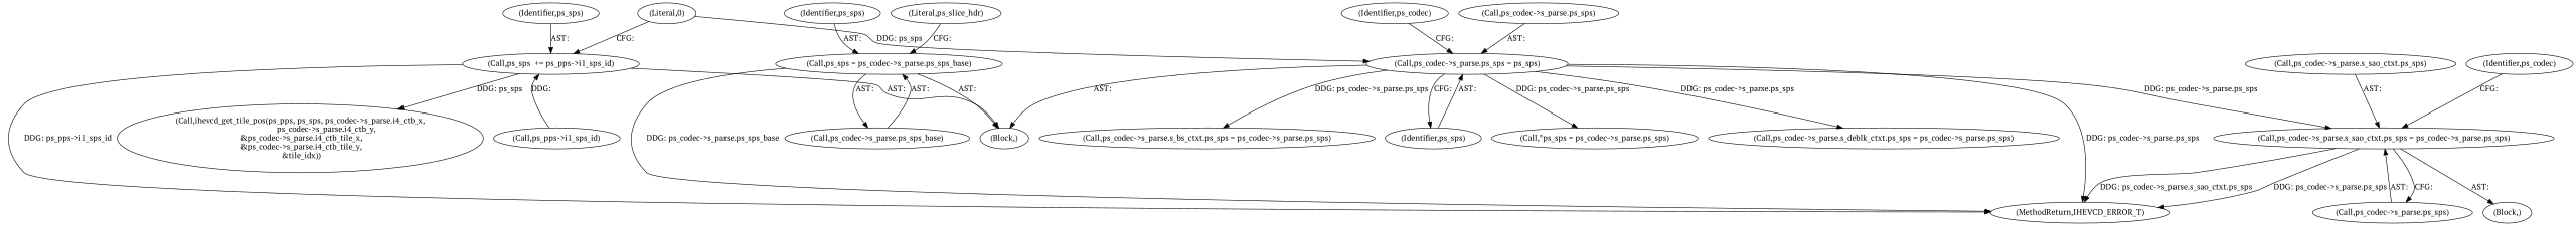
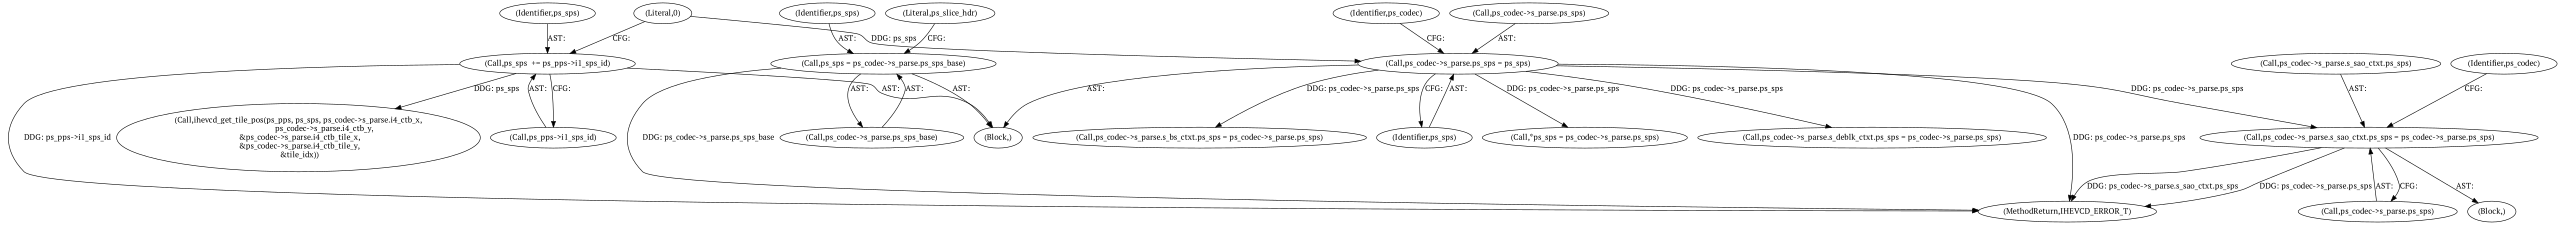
  digraph {
    fontname="PT Serif"
    node [fontname="PT Serif"]
    edge [fontname="PT Serif"]
    n1 [label="(Call,ps_codec->s_parse.s_sao_ctxt.ps_sps = ps_codec->s_parse.ps_sps)"]
    n2 [label="(MethodReturn,IHEVCD_ERROR_T)"]
    n3 [label="(Call,ps_codec->s_parse.ps_sps)"]
    n4 [label="(Block,)"]
    n5 [label="(Call,ps_codec->s_parse.ps_sps = ps_sps)"]
    n6 [label="(Call,ps_codec->s_parse.s_bs_ctxt.ps_sps = ps_codec->s_parse.ps_sps)"]
    n7 [label="(Call,*ps_sps = ps_codec->s_parse.ps_sps)"]
    n8 [label="(Identifier,ps_sps)"]
    n9 [label="(Block,)"]
    n10 [label="(Call,ps_codec->s_parse.s_deblk_ctxt.ps_sps = ps_codec->s_parse.ps_sps)"]
    n11 [label="(Call,ps_sps  += ps_pps->i1_sps_id)"]
    n12 [label="(Call,ihevcd_get_tile_pos(ps_pps, ps_sps, ps_codec->s_parse.i4_ctb_x,\n                        ps_codec->s_parse.i4_ctb_y,\n &ps_codec->s_parse.i4_ctb_tile_x,\n &ps_codec->s_parse.i4_ctb_tile_y,\n &tile_idx))"]
    n13 [label="(Call,ps_pps->i1_sps_id)"]
    n14 [label="(Call,ps_sps = ps_codec->s_parse.ps_sps_base)"]
    n15 [label="(Call,ps_codec->s_parse.ps_sps_base)"]
    n16 [label="(Literal,0)"]
    n17 [label="(Identifier,ps_codec)"]
    n18 [label="(Identifier,ps_sps)"]
    n19 [label="(Identifier,ps_sps)"]
    n20 [label="(Call,ps_codec->s_parse.ps_sps)"]
    n21 [label="(Call,ps_codec->s_parse.s_sao_ctxt.ps_sps)"]
    n22 [label="(Literal,ps_slice_hdr)"]
    n23 [label="(Identifier,ps_codec)"]
    n1 -> n2 [label="DDG: ps_codec->s_parse.s_sao_ctxt.ps_sps"]
    n1 -> n2 [label="DDG: ps_codec->s_parse.ps_sps"]
    n1 -> n3 [label="CFG: "]
    n1 -> n4 [label="AST: "]
    n3 -> n1 [label="AST: "]
    n5 -> n1 [label="DDG: ps_codec->s_parse.ps_sps"]
    n5 -> n2 [label="DDG: ps_codec->s_parse.ps_sps"]
    n5 -> n6 [label="DDG: ps_codec->s_parse.ps_sps"]
    n5 -> n7 [label="DDG: ps_codec->s_parse.ps_sps"]
    n5 -> n8 [label="CFG: "]
    n5 -> n9 [label="AST: "]
    n5 -> n10 [label="DDG: ps_codec->s_parse.ps_sps"]
    n8 -> n5 [label="AST: "]
    n11 -> n2 [label="DDG: ps_pps->i1_sps_id"]
    n11 -> n9 [label="AST: "]
    n11 -> n12 [label="DDG: ps_sps"]
-   n13 -> n11 [label="DDG: "]
+   n11 -> n13 [label="CFG: "]
+   n13 -> n11 [label="AST: "]
    n14 -> n2 [label="DDG: ps_codec->s_parse.ps_sps_base"]
    n14 -> n9 [label="AST: "]
    n14 -> n15 [label="AST: "]
    n15 -> n14 [label="AST: "]
    n16 -> n5 [label="DDG: ps_sps"]
    n16 -> n11 [label="CFG: "]
    n17 -> n5 [label="CFG: "]
    n18 -> n14 [label="AST: "]
    n19 -> n11 [label="AST: "]
    n20 -> n5 [label="AST: "]
    n21 -> n1 [label="AST: "]
    n22 -> n14 [label="CFG: "]
    n23 -> n1 [label="CFG: "]
  }
